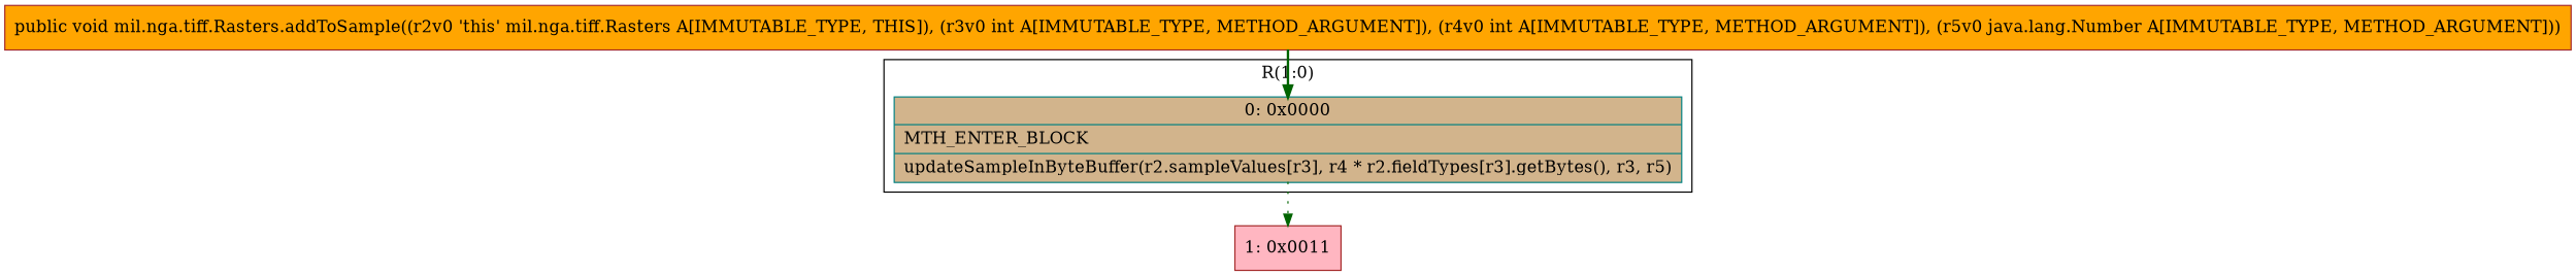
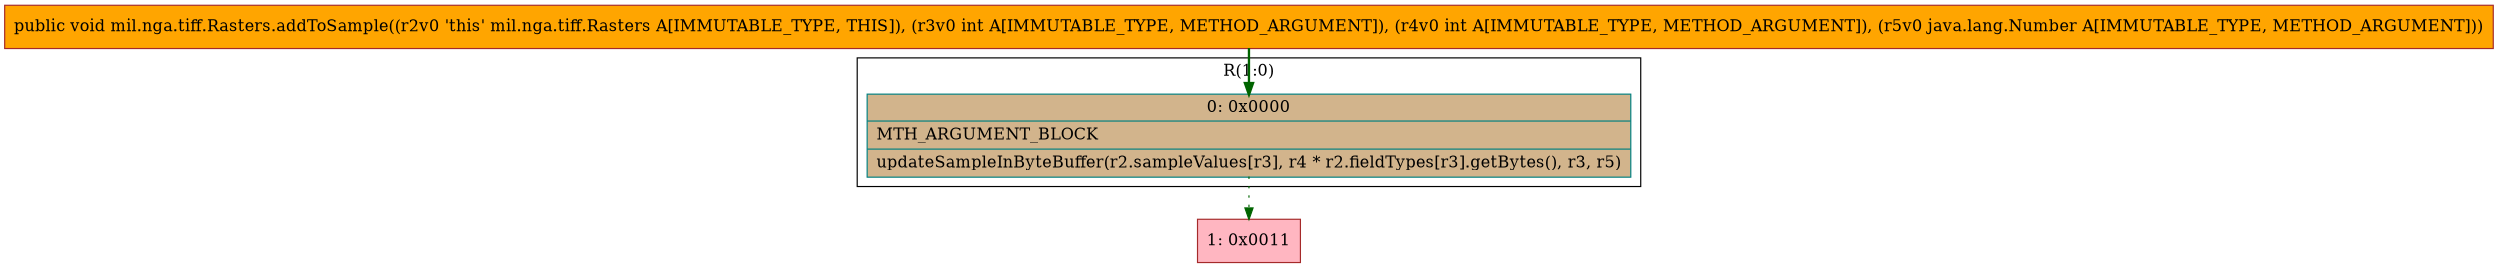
  digraph {
    node [color=brown shape=record style=filled]
    edge [color=darkgreen arrowhead=normal]
-   n1 [color=teal label="{0\:\ 0x0000|MTH_ENTER_BLOCK\l|updateSampleInByteBuffer(r2.sampleValues[r3], r4 * r2.fieldTypes[r3].getBytes(), r3, r5)\l}" fillcolor=tan]
+   n1 [color=teal label="{0\:\ 0x0000|MTH_ARGUMENT_BLOCK\l|updateSampleInByteBuffer(r2.sampleValues[r3], r4 * r2.fieldTypes[r3].getBytes(), r3, r5)\l}" fillcolor=tan]
    n2 [label="{1\:\ 0x0011}" fillcolor=lightpink]
    n3 [label="{public void mil.nga.tiff.Rasters.addToSample((r2v0 'this' mil.nga.tiff.Rasters A[IMMUTABLE_TYPE, THIS]), (r3v0 int A[IMMUTABLE_TYPE, METHOD_ARGUMENT]), (r4v0 int A[IMMUTABLE_TYPE, METHOD_ARGUMENT]), (r5v0 java.lang.Number A[IMMUTABLE_TYPE, METHOD_ARGUMENT])) }" fillcolor=orange]
    subgraph cluster_1 {
      label="R(1:0)"
      n1
    }
    n1 -> n2 [style=dotted]
    n3 -> n1 [style=bold]
  }
